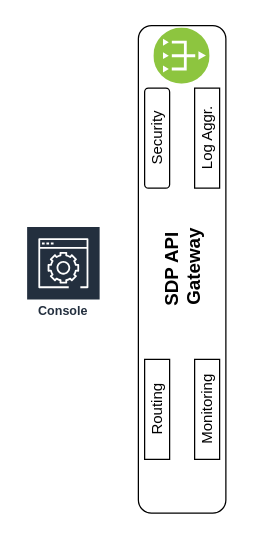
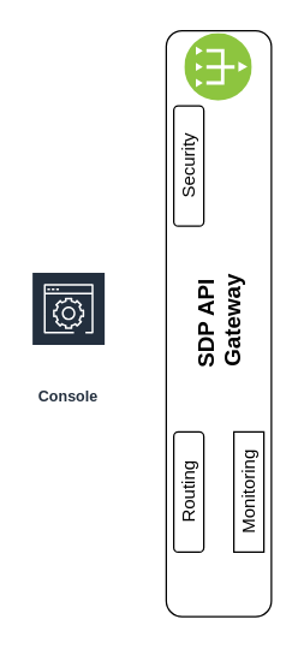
  <mxCell id="0" />
  <mxCell id="1" parent="0" />
  <mxCell id="2" value="SDP API&lt;br&gt;&amp;nbsp;Gateway" style="rounded=1;whiteSpace=wrap;html=1;horizontal=0;fontSize=15;fontStyle=1" vertex="1" parent="1"><mxGeometry x="110" y="20" width="70" height="390" as="geometry" /></mxCell>
- <mxCell id="3" value="&lt;br&gt;&lt;br&gt;&lt;br&gt;Console" style="outlineConnect=0;fontColor=#232F3E;gradientColor=none;strokeColor=#ffffff;fillColor=#232F3E;dashed=0;verticalLabelPosition=middle;verticalAlign=middle;align=center;html=1;whiteSpace=wrap;fontSize=10;fontStyle=1;spacing=3;shape=mxgraph.aws4.productIcon;prIcon=mxgraph.aws4.management_console;labelPosition=center;" vertex="1" parent="1"><mxGeometry x="20" y="180" width="60" height="100" as="geometry" /></mxCell>
+ <mxCell id="3" value="&lt;br&gt;&lt;br&gt;&lt;br&gt;Console" style="outlineConnect=0;fontColor=#232F3E;gradientColor=none;strokeColor=#ffffff;fillColor=#232F3E;dashed=0;verticalLabelPosition=middle;verticalAlign=middle;align=center;html=1;whiteSpace=wrap;fontSize=10;fontStyle=1;spacing=3;shape=mxgraph.aws4.productIcon;prIcon=mxgraph.aws4.management_console;labelPosition=center;" vertex="1" parent="1"><mxGeometry x="20" y="180" width="50" height="130" as="geometry" /></mxCell>
  <mxCell id="4" value="" style="aspect=fixed;perimeter=ellipsePerimeter;html=1;align=center;shadow=0;dashed=0;fontColor=#4277BB;labelBackgroundColor=#ffffff;fontSize=12;spacingTop=3;image;image=img/lib/ibm/vpc/PublicGateway.svg;" vertex="1" parent="1"><mxGeometry x="122.5" y="22" width="45" height="45" as="geometry" /></mxCell>
  <mxCell id="5" value="Monitoring" style="rounded=0;whiteSpace=wrap;html=1;horizontal=0;" vertex="1" parent="1"><mxGeometry x="155" y="287" width="20" height="80" as="geometry" /></mxCell>
- <mxCell id="6" value="Routing" style="rounded=0;whiteSpace=wrap;html=1;horizontal=0;" vertex="1" parent="1"><mxGeometry x="115" y="287" width="20" height="80" as="geometry" /></mxCell>
- <mxCell id="7" value="Log Aggr." style="rounded=0;whiteSpace=wrap;html=1;horizontal=0;" vertex="1" parent="1"><mxGeometry x="155" y="70" width="20" height="80" as="geometry" /></mxCell>
+ <mxCell id="6" value="Routing" style="whiteSpace=wrap;html=1;horizontal=0;rounded=1;" vertex="1" parent="1"><mxGeometry x="115" y="287" width="20" height="80" as="geometry" /></mxCell>
  <mxCell id="8" value="Security" style="whiteSpace=wrap;html=1;horizontal=0;rounded=1;" vertex="1" parent="1"><mxGeometry x="115" y="70" width="20" height="80" as="geometry" /></mxCell>
